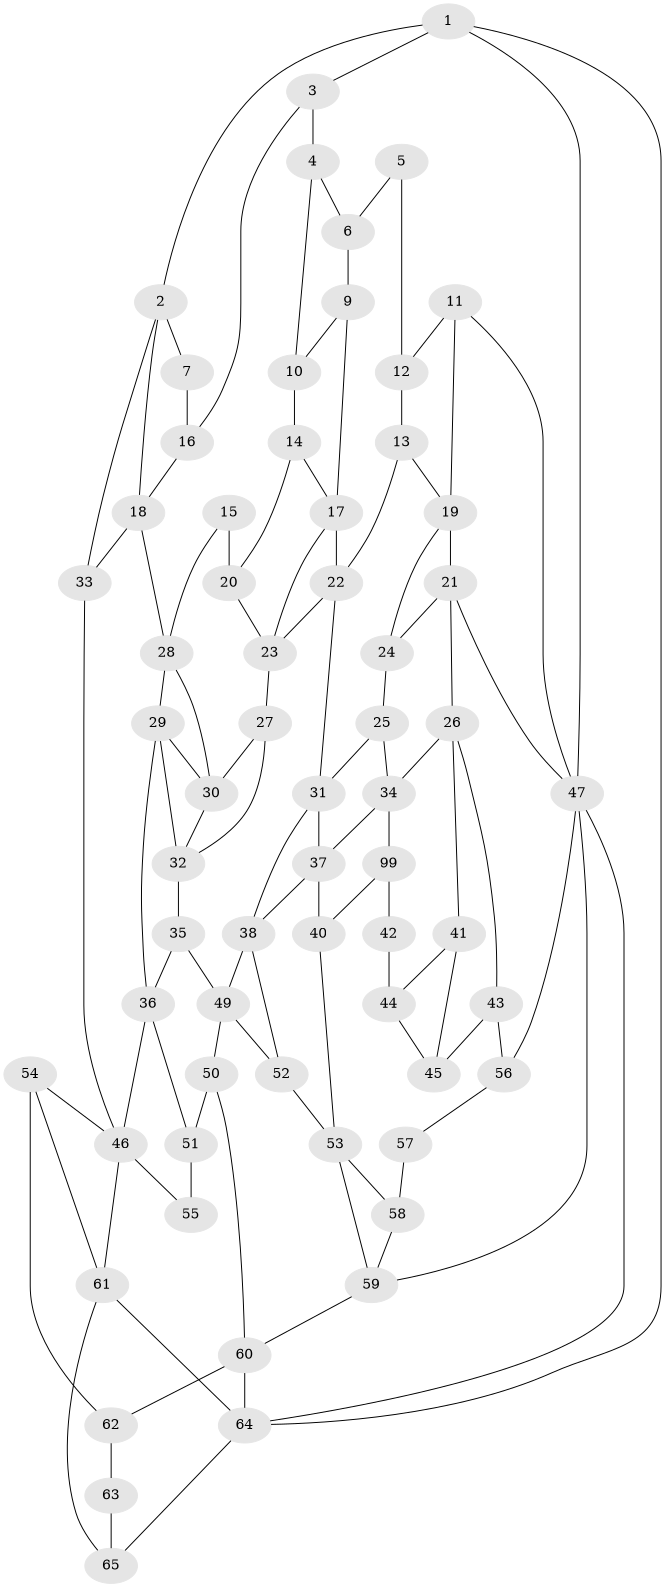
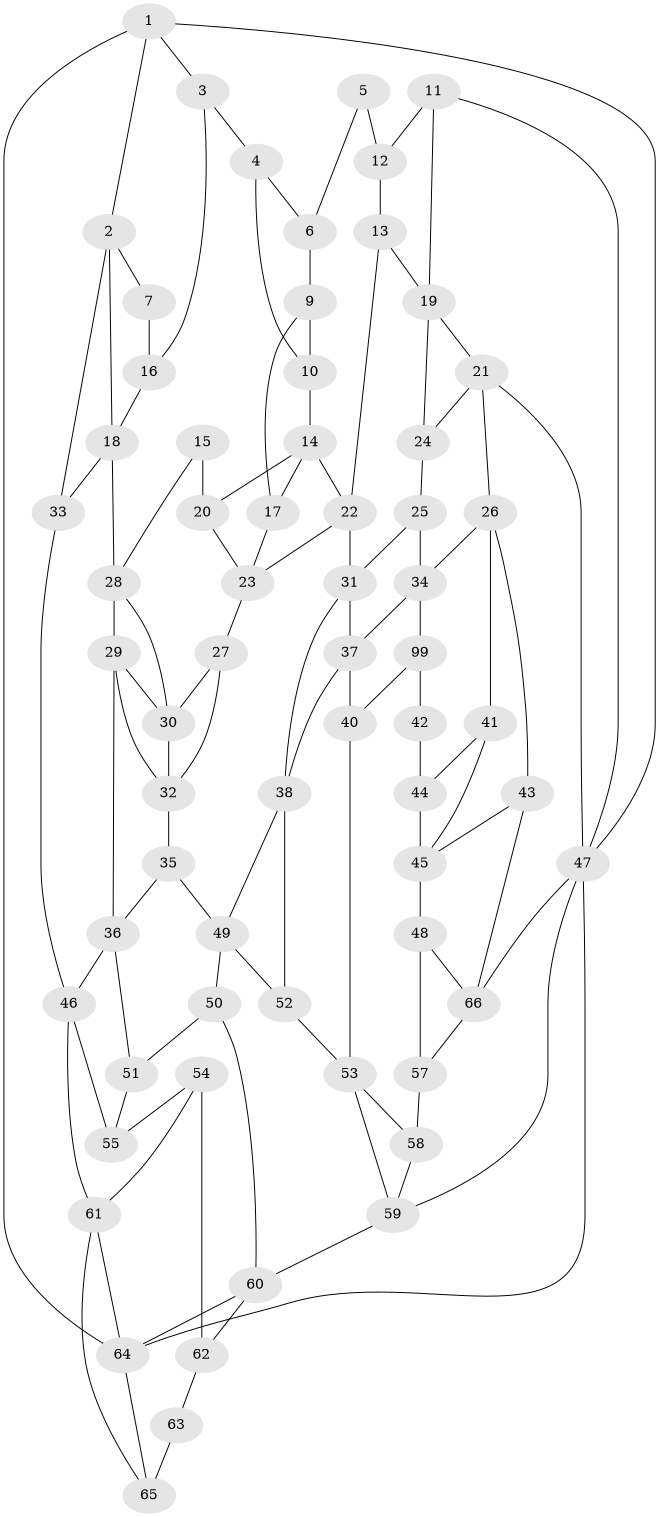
  graph {
    node [color=gray90 style=filled]
    edge [weight=1.0]
    1
    2
    3
    47
    64
    7
    18
    33
    4
    16
-   56
+   56 [label=66]
    59
    65
    28
    46
    6
    10
    9
    14
    5
    12
    13
    17
    20
    22
    23
    11
    19
    21
    24
    31
    15
    30
    29
    27
    26
    25
    34
    41
    43
    37
    38
    32
    n44 [label=99]
    44
    45
    35
    36
    51
    40
    49
    52
    55
    61
    42
    50
    53
    58
+   48
    57
    60
    62
    54
    63
    1 -- 2
    1 -- 3
    1 -- 47
    1 -- 64
    2 -- 7
    2 -- 18
    2 -- 33
    3 -- 4
    3 -- 16
    47 -- 64
    47 -- 56
    47 -- 59
    64 -- 65
    7 -- 16 [weight=2.0]
    18 -- 33
    18 -- 28
    33 -- 46
    4 -- 6
    4 -- 10
    16 -- 18
    56 -- 57
    59 -- 60
    28 -- 30
    28 -- 29
    46 -- 55
    46 -- 61
    6 -- 9
    10 -- 14
    9 -- 10
    9 -- 17
    14 -- 17
    14 -- 20
    5 -- 6
    5 -- 12 [weight=2.0]
    12 -- 13
    13 -- 22
    13 -- 19
-   17 -- 22
+   14 -- 22
    17 -- 23
    20 -- 23
    22 -- 23
    22 -- 31
    23 -- 27
    11 -- 47
    11 -- 12 [weight=2.0]
    11 -- 19
    19 -- 21
    19 -- 24
    21 -- 47
    21 -- 24
    21 -- 26
    24 -- 25 [weight=2.0]
    31 -- 37
    31 -- 38
    15 -- 28
    15 -- 20 [weight=2.0]
    30 -- 32
    29 -- 30
    29 -- 32
    29 -- 36
    27 -- 30
    27 -- 32
    26 -- 34
    26 -- 41
    26 -- 43
    25 -- 31
    25 -- 34
    34 -- 37
    34 -- n44
    41 -- 44
    41 -- 45
    43 -- 56
    43 -- 45
    37 -- 38
    37 -- 40
    38 -- 49
    38 -- 52
    32 -- 35 [weight=2.0]
    n44 -- 40
    n44 -- 42 [weight=2.0]
    44 -- 45
+   45 -- 48
    35 -- 36
    35 -- 49
    36 -- 46
    36 -- 51
    51 -- 55 [weight=2.0]
    40 -- 53
    49 -- 52
    49 -- 50
    52 -- 53
    61 -- 64
    61 -- 65
    42 -- 44 [weight=2.0]
    50 -- 51
    50 -- 60
    53 -- 59
    53 -- 58
    58 -- 59
+   48 -- 56
+   48 -- 57
    57 -- 58 [weight=2.0]
    60 -- 64
    60 -- 62
    62 -- 63
-   54 -- 46
+   54 -- 55
    54 -- 61
    54 -- 62
    63 -- 65 [weight=2.0]
  }
